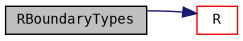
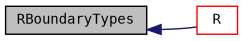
  digraph {
    rankdir=LR
    fontname="DejaVu Sans Mono"
    node [fontname="DejaVu Sans Mono" fontsize=10 shape=record]
    n1 [color=black fillcolor=grey75 fontcolor=black height=0.2 label=RBoundaryTypes style=filled width=0.4]
    n2 [color=red height=0.2 label=R width=0.4]
-   n2 -> n1 [color=midnightblue dir=back fontname="DejaVu Sans Mono" fontsize=10 labelfontname=FreeSans labelfontsize=10 style=solid]
+   n1 -> n2 [color=midnightblue dir=back fontname="DejaVu Sans Mono" fontsize=10 labelfontname=FreeSans labelfontsize=10 style=solid]
  }
